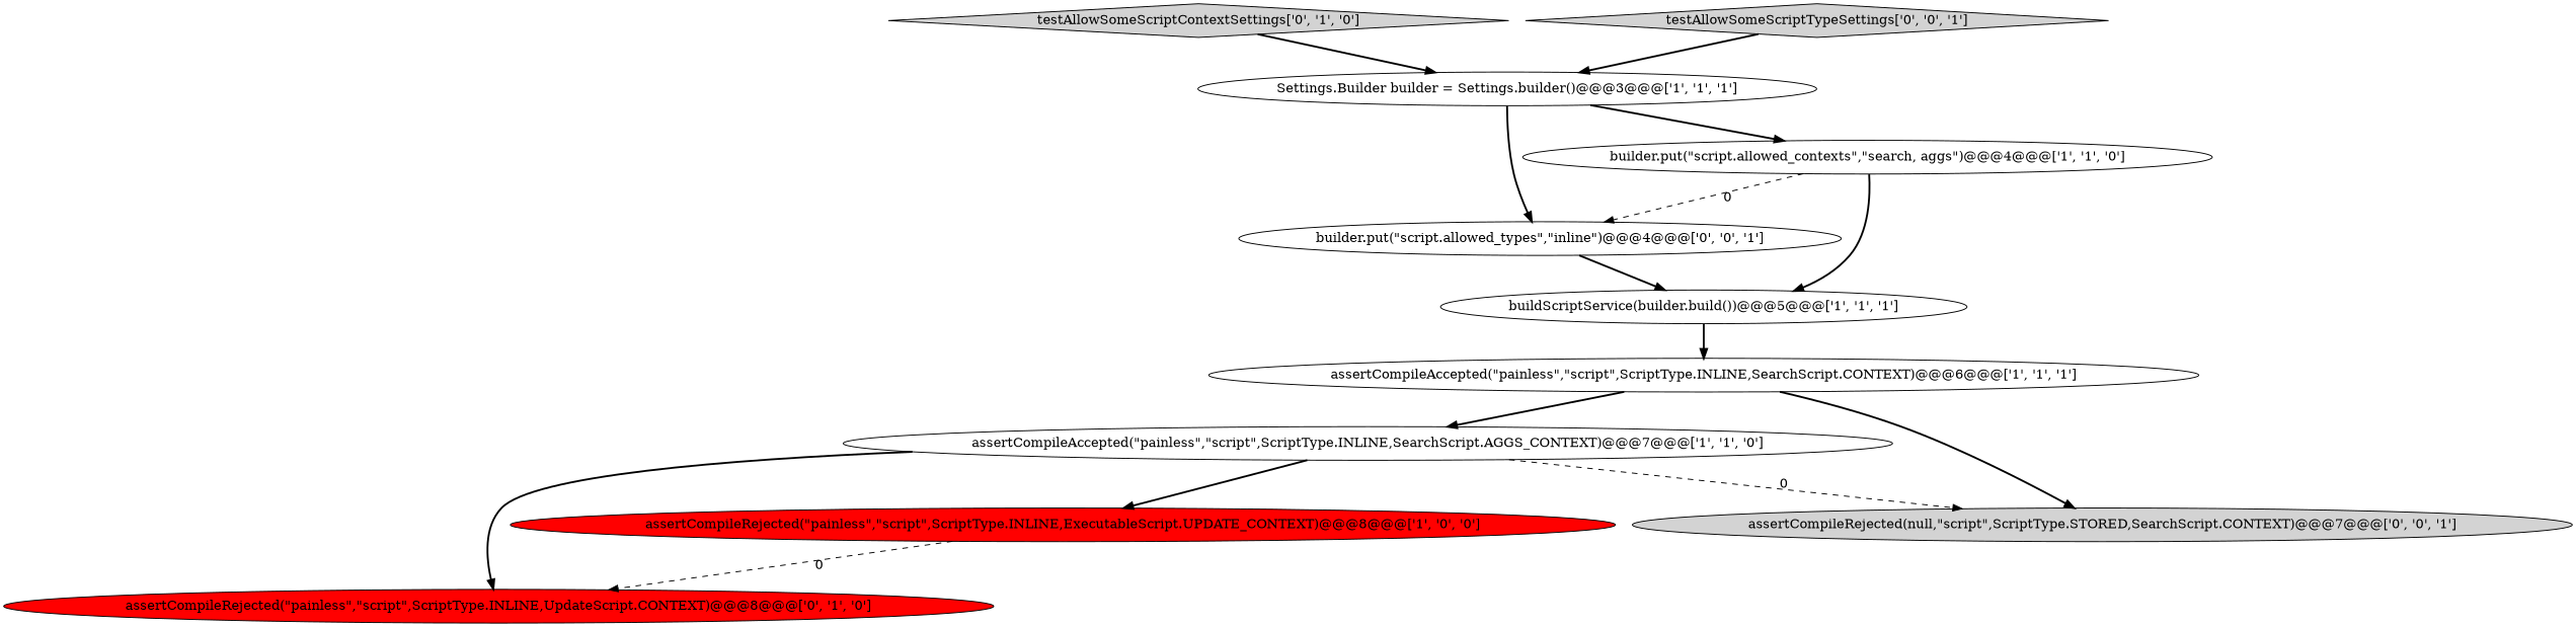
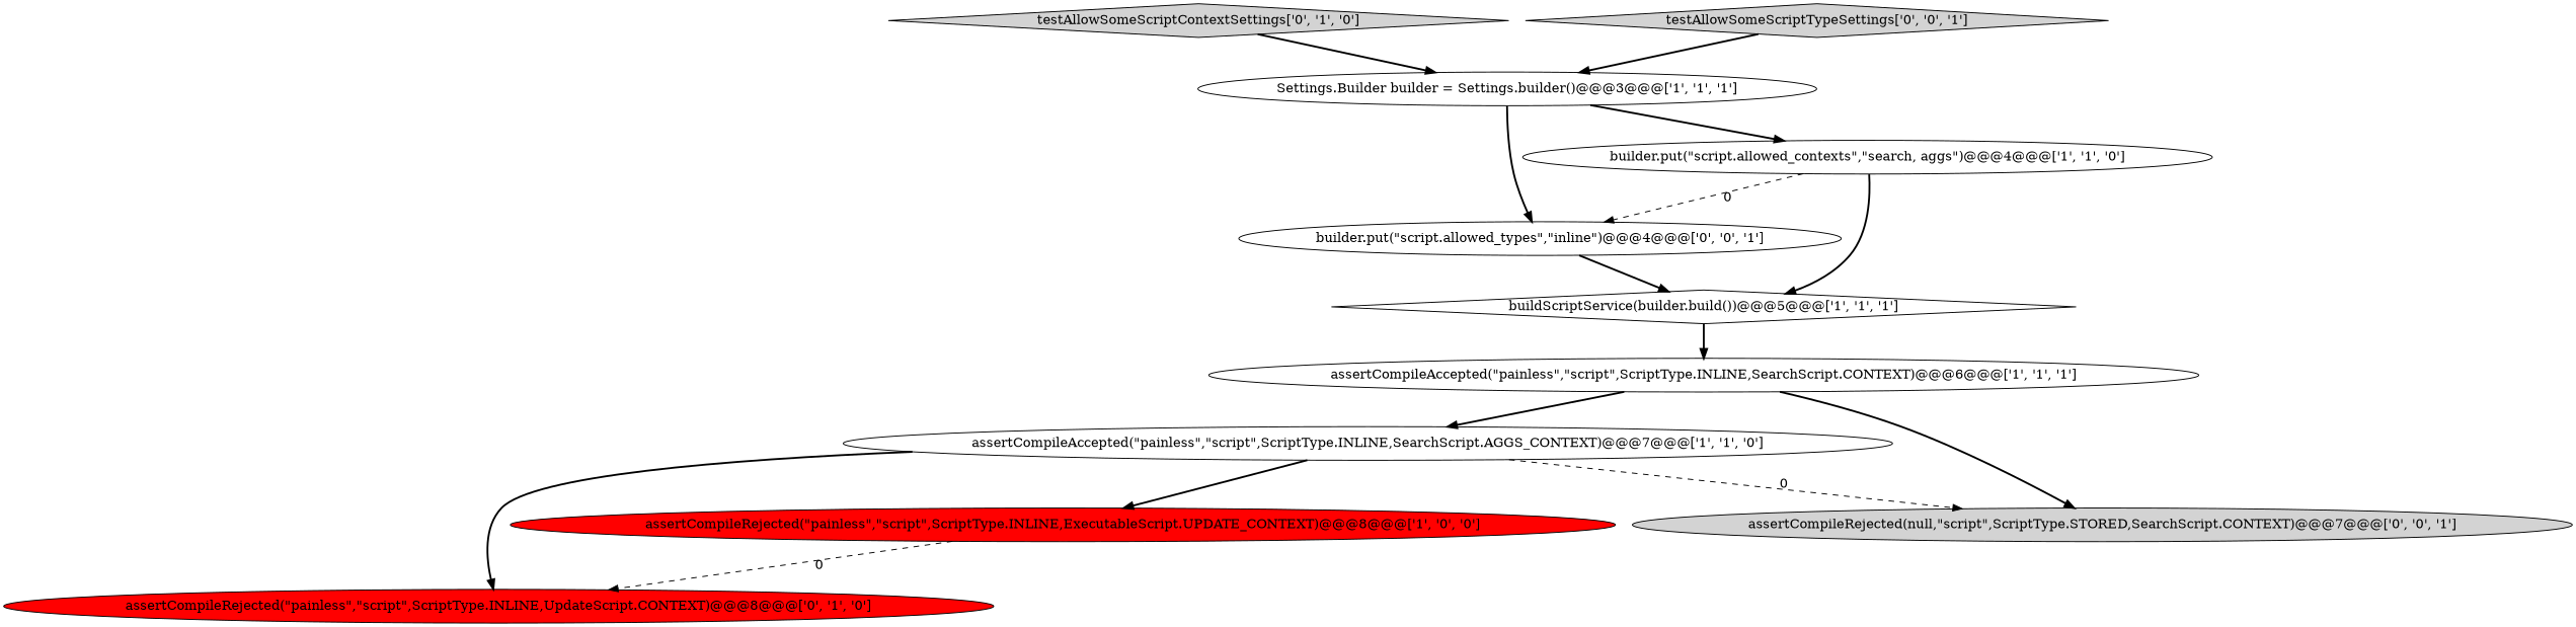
  digraph {
    node [fillcolor=white shape=ellipse style=filled]
    edge [style=bold]
    n1 [label="builder.put(\"script.allowed_types\",\"inline\")@@@4@@@['0', '0', '1']"]
-   n2 [label="buildScriptService(builder.build())@@@5@@@['1', '1', '1']"]
+   n2 [label="buildScriptService(builder.build())@@@5@@@['1', '1', '1']" shape=diamond]
    n3 [label="assertCompileAccepted(\"painless\",\"script\",ScriptType.INLINE,SearchScript.CONTEXT)@@@6@@@['1', '1', '1']"]
    n4 [fillcolor=lightgray label="testAllowSomeScriptContextSettings['0', '1', '0']" shape=diamond]
    n5 [label="Settings.Builder builder = Settings.builder()@@@3@@@['1', '1', '1']"]
    n6 [label="builder.put(\"script.allowed_contexts\",\"search, aggs\")@@@4@@@['1', '1', '0']"]
    n7 [fillcolor=lightgray label="testAllowSomeScriptTypeSettings['0', '0', '1']" shape=diamond]
    n8 [label="assertCompileAccepted(\"painless\",\"script\",ScriptType.INLINE,SearchScript.AGGS_CONTEXT)@@@7@@@['1', '1', '0']"]
    n9 [fillcolor=red label="assertCompileRejected(\"painless\",\"script\",ScriptType.INLINE,ExecutableScript.UPDATE_CONTEXT)@@@8@@@['1', '0', '0']"]
    n10 [fillcolor=lightgray label="assertCompileRejected(null,\"script\",ScriptType.STORED,SearchScript.CONTEXT)@@@7@@@['0', '0', '1']"]
    n11 [fillcolor=red label="assertCompileRejected(\"painless\",\"script\",ScriptType.INLINE,UpdateScript.CONTEXT)@@@8@@@['0', '1', '0']"]
    n1 -> n2
    n2 -> n3
    n3 -> n8
    n3 -> n10
    n4 -> n5
    n5 -> n1
    n5 -> n6
    n6 -> n1 [label=0 style=dashed]
    n6 -> n2
    n7 -> n5
    n8 -> n9
    n8 -> n10 [label=0 style=dashed]
    n8 -> n11
    n9 -> n11 [label=0 style=dashed]
  }
